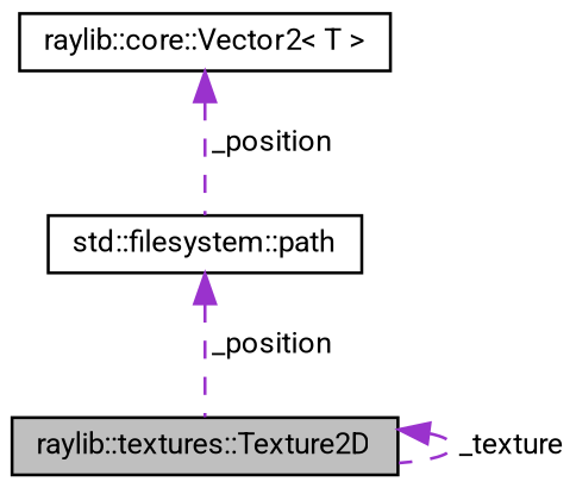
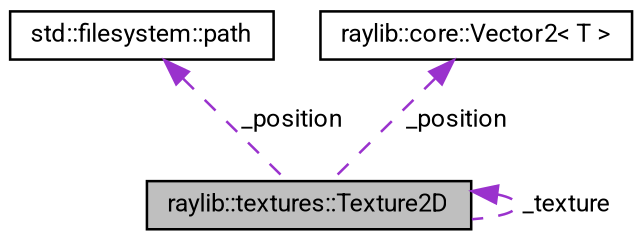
  digraph {
    fontname=Roboto
    node [color=black fillcolor=white fontname=Roboto fontsize=10 shape=record style=filled]
    edge [color=darkorchid3 dir=back fontname=Roboto fontsize=10 labelfontname=Helvetica labelfontsize=10 style=dashed]
    n1 [fillcolor=grey75 fontcolor=black height=0.2 label="raylib::textures::Texture2D" width=0.4]
    n2 [height=0.2 label="std::filesystem::path" width=0.4]
    n3 [height=0.2 label="raylib::core::Vector2\< T \>" width=0.4]
    n1 -> n1 [label=" _texture"]
    n2 -> n1 [label=" _position"]
-   n3 -> n2 [label=" _position"]
+   n3 -> n1 [label=" _position"]
  }
